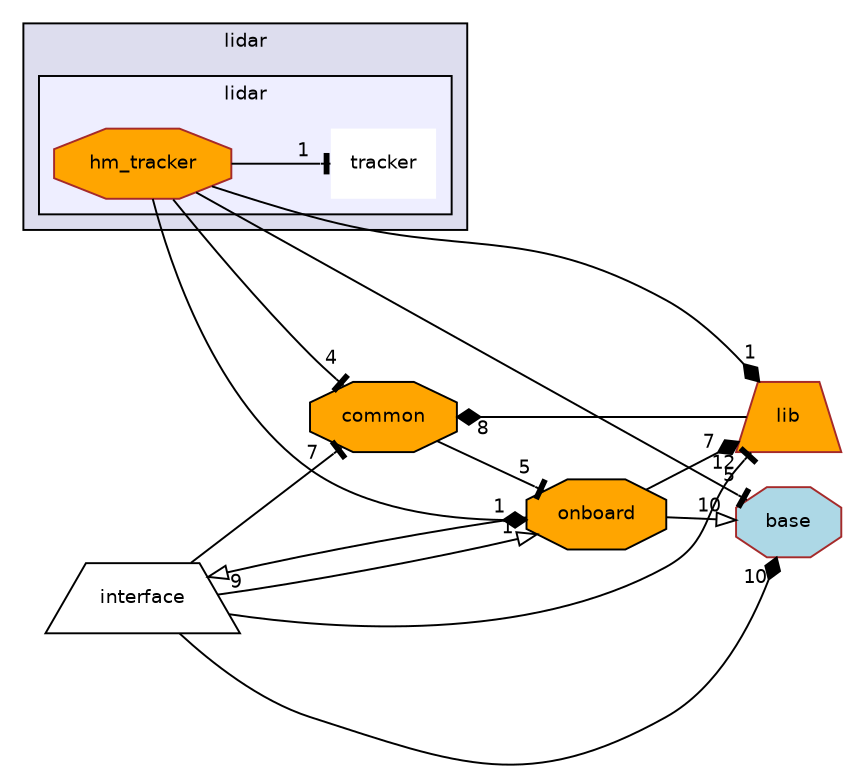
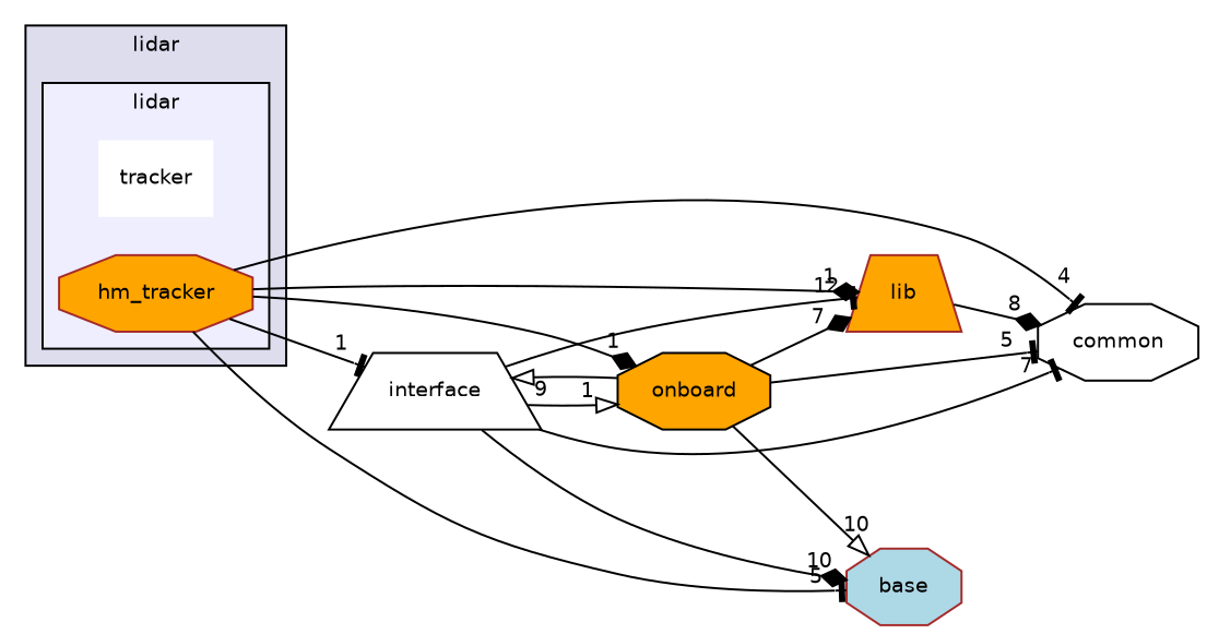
  digraph {
    compound=true
    rankdir=LR
    node [color=brown fillcolor=white fontname=Helvetica fontsize=10 shape=octagon style=filled]
    edge [arrowhead=tee headlabel=1 labeldistance=1.5 labelfontname=Helvetica labelfontsize=10]
    n1 [label=tracker shape=plaintext]
    n2 [fillcolor=orange label=hm_tracker]
    n3 [fillcolor=lightblue label=base]
-   n4 [color=black fillcolor=orange label=common]
+   n4 [color=black label=common]
    n5 [color=black label=interface shape=trapezium]
    n6 [color=black fillcolor=orange label=onboard]
    n7 [fillcolor=orange label=lib shape=trapezium]
    subgraph cluster_1 {
      bgcolor="#ddddee"
      fontname=Helvetica
      fontsize=10
      label=lidar
      pencolor=black
      subgraph cluster_2 {
        bgcolor="#eeeeff"
        fontname=Helvetica
        fontsize=10
        label=lidar
        pencolor=black
        n1
        n2
      }
    }
    n2 -> n3 [headlabel=5]
    n2 -> n4 [headlabel=4]
-   n2 -> n1
+   n2 -> n5
    n2 -> n6 [arrowhead=diamond]
    n2 -> n7 [arrowhead=diamond]
    n5 -> n3 [arrowhead=diamond headlabel=10]
    n5 -> n4 [headlabel=7]
    n5 -> n6 [arrowhead=onormal]
    n5 -> n7 [headlabel=12]
    n6 -> n3 [arrowhead=onormal headlabel=10]
-   n4 -> n6 [headlabel=5]
+   n6 -> n4 [headlabel=5]
    n6 -> n5 [arrowhead=onormal headlabel=9]
    n6 -> n7 [arrowhead=diamond headlabel=7]
    n7 -> n4 [arrowhead=diamond headlabel=8]
  }
